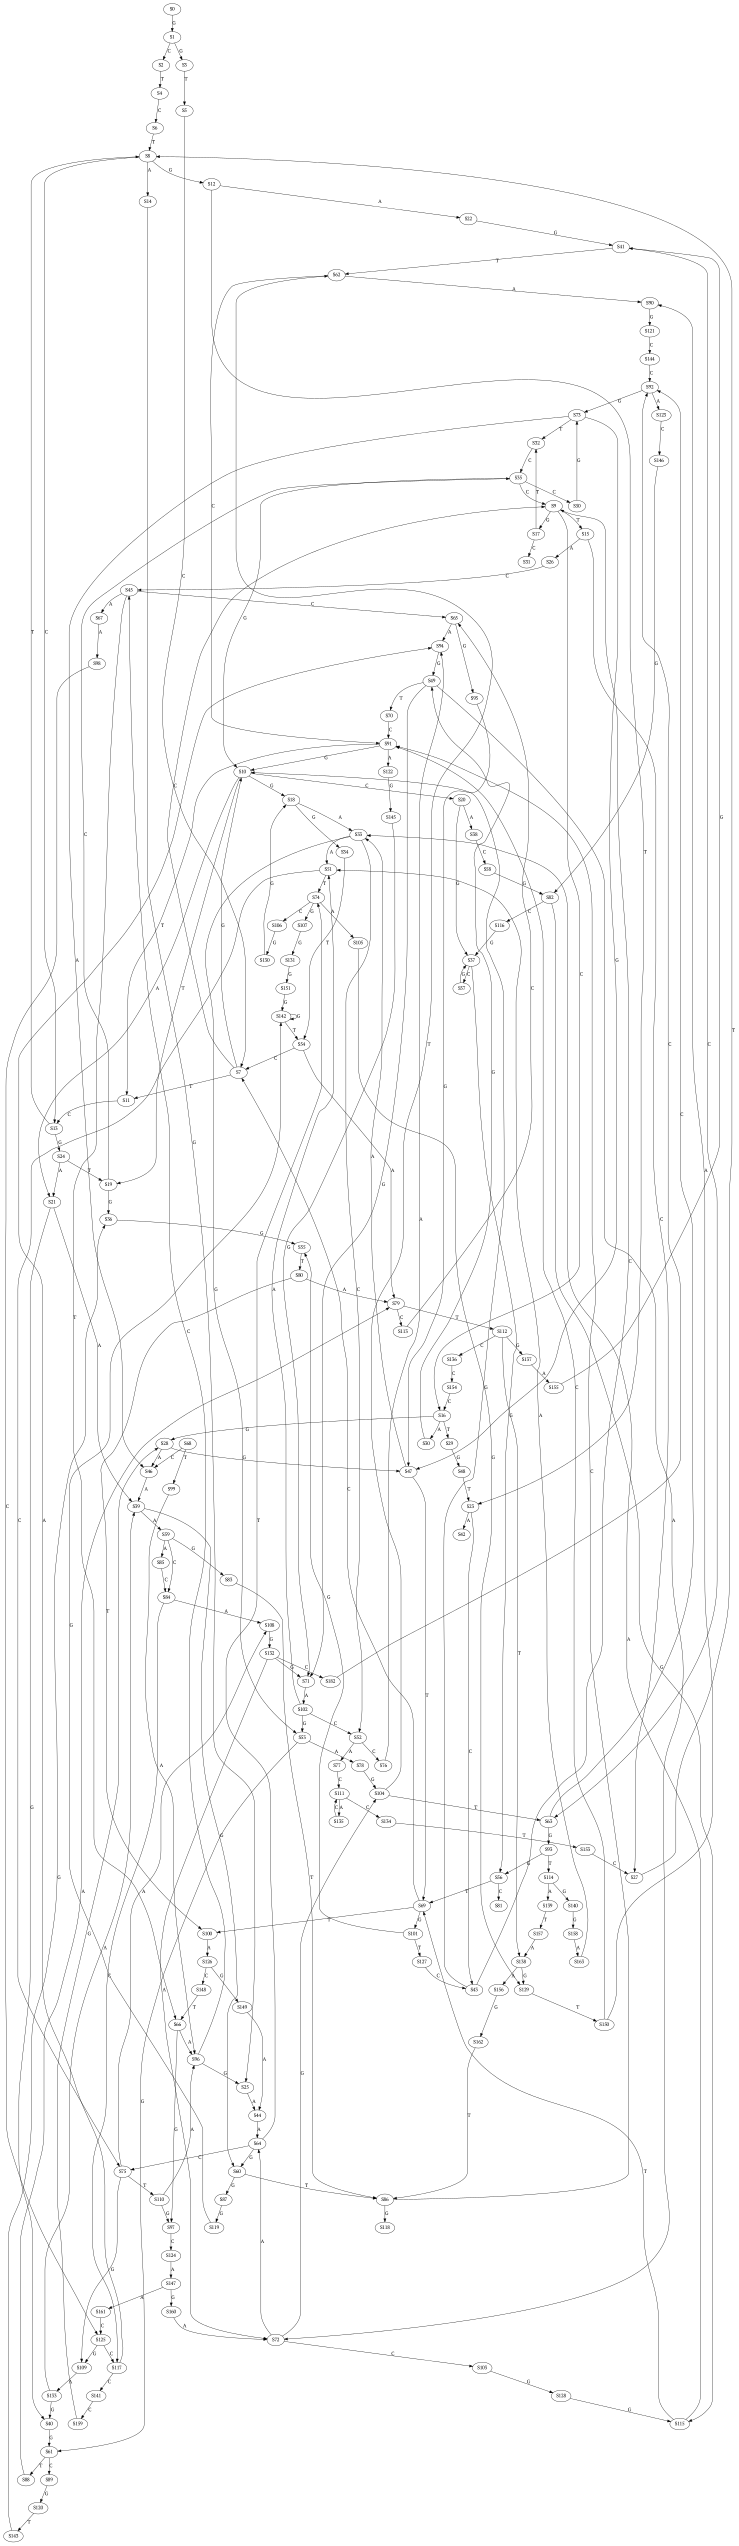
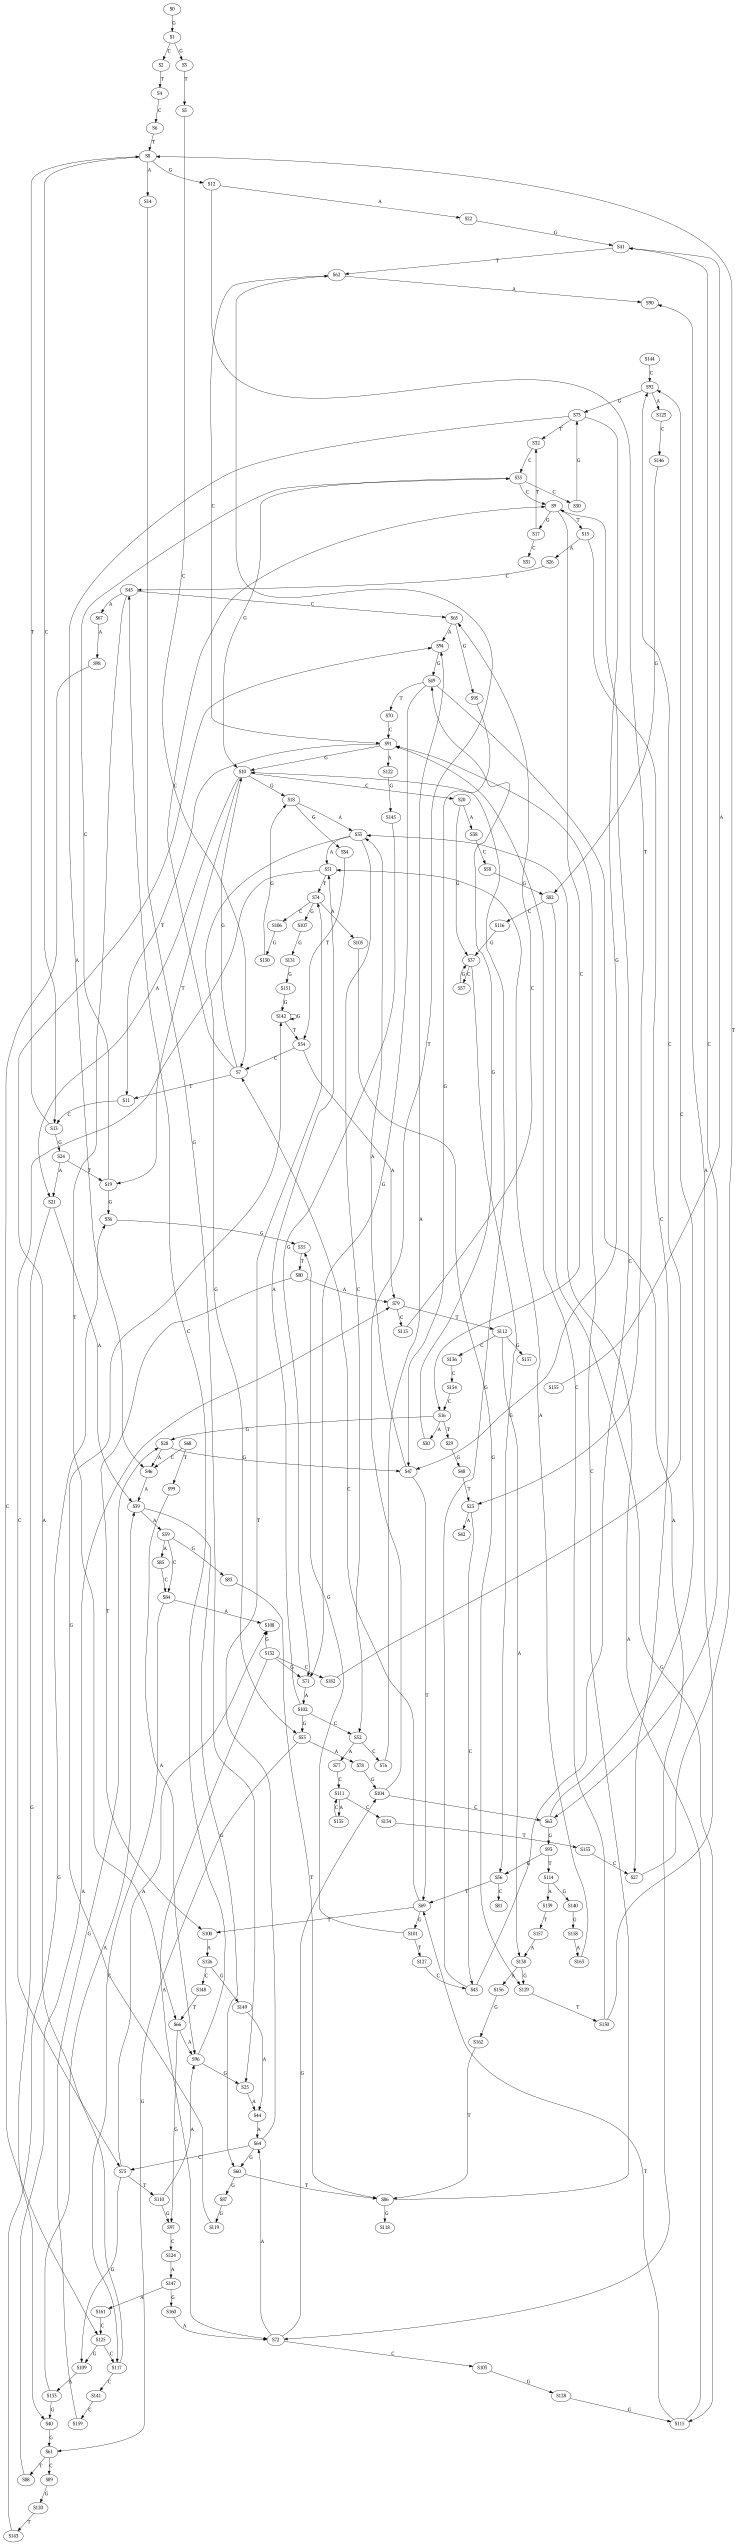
  strict digraph {
    fontname="PT Serif"
    node [fontname="PT Serif"]
    edge [fontname="PT Serif"]
    S0
    S1
    S2
    S3
    S4
    S5
    S6
    S7
    S8
    S9
    S10
    S11
    S12
    S13
    S14
    S15
    S16
    S17
    S18
    S19
    S20
    S21
    S22
    S23
    S24
    S25
    S26
    S27
    S28
    S29
    S30
    S31
    S32
    S33
    S34
    S35
    S36
    S37
    S38
    S39
    S40
    S41
    S42
    S43
    S44
    S45
    S46
    S47
    S48
    S49
    S51
    S52
    S53
    S54
    S50
    S55
    S56
    S57
    S58
    S59
    S60
    S61
    S62
    S63
    S64
    S65
    S66
    S67
    S69
    S70
    S71
    S72
    S73
    S74
    S75
    S76
    S77
    S78
    S79
    S80
    S81
    S82
    S83
    S84
    S85
    S86
    S87
    S88
    S89
    S90
    S91
    S92
    S93
    S94
    S95
    S96
    S97
    S98
    S68
    S99
    S100
    S101
    S102
    S103
    S104
    S105
    S106
    S107
    S108
    S109
    S110
    S111
    S112
    S113
    S115
    S116
    S117
    S118
    S119
    S120
-   S121
    S122
    S123
    S114
    S124
    S125
    S126
    S127
    S128
    S129
    S130
    S131
    S132
    S133
    S134
    S135
    S136
    S137
    S138
    S139
    S140
    S141
    S142
    S143
    S144
    S145
    S146
    S147
    S148
    S149
    S150
    S151
    n153 [label=S182]
    S153
    S154
    S155
    S156
    S157
    S158
    S159
    S160
    S161
    S162
    S163
    S0 -> S1 [label=G]
    S1 -> S2 [label=C]
    S1 -> S3 [label=G]
    S2 -> S4 [label=T]
    S3 -> S5 [label=T]
    S4 -> S6 [label=C]
    S5 -> S7 [label=C]
    S6 -> S8 [label=T]
    S7 -> S9 [label=C]
    S7 -> S10 [label=G]
    S7 -> S11 [label=T]
    S8 -> S12 [label=G]
    S8 -> S13 [label=C]
    S8 -> S14 [label=A]
    S9 -> S15 [label=T]
    S9 -> S16 [label=C]
    S9 -> S17 [label=G]
    S10 -> S18 [label=G]
    S10 -> S19 [label=T]
    S10 -> S20 [label=C]
    S10 -> S21 [label=A]
    S11 -> S13 [label=C]
    S12 -> S22 [label=A]
    S12 -> S23 [label=T]
    S13 -> S8 [label=T]
    S13 -> S24 [label=G]
    S14 -> S25 [label=G]
    S15 -> S26 [label=A]
    S15 -> S27 [label=C]
    S16 -> S28 [label=G]
    S16 -> S29 [label=T]
    S16 -> S30 [label=A]
    S17 -> S31 [label=C]
    S17 -> S32 [label=T]
    S18 -> S33 [label=A]
    S18 -> S34 [label=G]
    S19 -> S35 [label=C]
    S19 -> S36 [label=G]
    S20 -> S37 [label=G]
    S20 -> S38 [label=A]
    S21 -> S39 [label=A]
    S21 -> S40 [label=G]
    S22 -> S41 [label=G]
    S23 -> S42 [label=A]
    S23 -> S43 [label=C]
    S24 -> S19 [label=T]
    S24 -> S21 [label=A]
    S25 -> S44 [label=A]
    S26 -> S45 [label=C]
    S27 -> S8 [label=T]
    S28 -> S46 [label=A]
    S28 -> S47 [label=G]
    S29 -> S48 [label=G]
    S30 -> S49 [label=G]
    S32 -> S35 [label=C]
    S33 -> S51 [label=A]
    S33 -> S52 [label=C]
    S33 -> S53 [label=G]
    S34 -> S54 [label=T]
    S35 -> S9 [label=C]
    S35 -> S10 [label=G]
    S35 -> S50 [label=C]
    S36 -> S55 [label=G]
    S37 -> S56 [label=G]
    S37 -> S57 [label=C]
    S38 -> S58 [label=C]
    S39 -> S59 [label=A]
    S39 -> S60 [label=G]
    S40 -> S61 [label=G]
    S41 -> S62 [label=T]
    S41 -> S63 [label=C]
    S43 -> S9 [label=C]
    S43 -> S10 [label=G]
    S44 -> S64 [label=A]
    S45 -> S65 [label=C]
    S45 -> S66 [label=T]
    S45 -> S67 [label=A]
    S46 -> S39 [label=A]
    S47 -> S33 [label=A]
    S47 -> S69 [label=T]
    S48 -> S23 [label=T]
    S49 -> S70 [label=T]
    S49 -> S71 [label=G]
    S49 -> S72 [label=A]
    S51 -> S74 [label=T]
    S51 -> S75 [label=C]
    S52 -> S76 [label=C]
    S52 -> S77 [label=A]
    S53 -> S61 [label=G]
    S53 -> S78 [label=A]
    S54 -> S7 [label=C]
    S54 -> S79 [label=A]
    S50 -> S73 [label=G]
    S55 -> S80 [label=T]
    S56 -> S69 [label=T]
    S56 -> S81 [label=C]
    S57 -> S37 [label=G]
    S58 -> S82 [label=G]
    S59 -> S83 [label=G]
    S59 -> S84 [label=C]
    S59 -> S85 [label=A]
    S60 -> S86 [label=T]
    S60 -> S87 [label=G]
    S61 -> S88 [label=T]
    S61 -> S89 [label=C]
    S62 -> S90 [label=A]
    S62 -> S91 [label=C]
    S63 -> S92 [label=C]
    S63 -> S93 [label=G]
    S64 -> S60 [label=G]
    S64 -> S74 [label=T]
    S64 -> S75 [label=C]
    S65 -> S94 [label=A]
    S65 -> S95 [label=G]
    S66 -> S96 [label=A]
    S66 -> S97 [label=G]
    S67 -> S98 [label=A]
    S69 -> S7 [label=C]
    S69 -> S100 [label=T]
    S69 -> S101 [label=G]
    S70 -> S91 [label=C]
    S71 -> S102 [label=A]
    S72 -> S64 [label=A]
    S72 -> S103 [label=C]
    S72 -> S104 [label=G]
    S73 -> S32 [label=T]
    S73 -> S46 [label=A]
    S73 -> S47 [label=G]
    S74 -> S105 [label=A]
    S74 -> S106 [label=C]
    S74 -> S107 [label=G]
    S75 -> S108 [label=A]
    S75 -> S109 [label=G]
    S75 -> S110 [label=T]
    S76 -> S94 [label=A]
    S77 -> S111 [label=C]
    S78 -> S104 [label=G]
    S79 -> S112 [label=T]
    S79 -> S113 [label=C]
    S80 -> S79 [label=A]
    S80 -> S100 [label=T]
    S82 -> S115 [label=G]
    S82 -> S116 [label=C]
    S83 -> S86 [label=T]
    S84 -> S108 [label=A]
    S84 -> S117 [label=C]
    S85 -> S84 [label=C]
    S86 -> S91 [label=C]
    S86 -> S118 [label=G]
    S87 -> S119 [label=G]
    S88 -> S79 [label=A]
    S89 -> S120 [label=G]
-   S90 -> S121 [label=G]
    S91 -> S10 [label=G]
    S91 -> S11 [label=T]
    S91 -> S122 [label=A]
    S92 -> S73 [label=G]
    S92 -> S123 [label=A]
    S93 -> S56 [label=G]
    S93 -> S114 [label=T]
    S94 -> S49 [label=G]
    S95 -> S47 [label=G]
    S96 -> S25 [label=G]
    S96 -> S45 [label=C]
    S97 -> S124 [label=C]
    S98 -> S125 [label=C]
    S68 -> S46 [label=C]
    S68 -> S99 [label=T]
    S99 -> S96 [label=A]
    S100 -> S126 [label=A]
    S101 -> S55 [label=G]
    S101 -> S127 [label=T]
    S102 -> S51 [label=A]
    S102 -> S52 [label=C]
    S102 -> S53 [label=G]
    S103 -> S128 [label=G]
    S104 -> S62 [label=T]
-   S104 -> S63 [label=T]
+   S104 -> S63 [label=C]
    S105 -> S129 [label=G]
    S106 -> S130 [label=G]
    S107 -> S131 [label=G]
-   S108 -> S132 [label=G]
+   S132 -> S108 [label=G]
    S109 -> S133 [label=A]
    S110 -> S96 [label=A]
    S110 -> S97 [label=G]
    S111 -> S134 [label=C]
    S111 -> S135 [label=A]
    S112 -> S136 [label=C]
    S112 -> S137 [label=G]
-   S112 -> S138 [label=T]
+   S112 -> S138 [label=A]
    S113 -> S65 [label=C]
    S115 -> S33 [label=A]
    S115 -> S69 [label=T]
    S116 -> S37 [label=G]
    S117 -> S94 [label=A]
    S117 -> S141 [label=C]
    S119 -> S142 [label=G]
    S120 -> S143 [label=T]
-   S121 -> S144 [label=C]
    S122 -> S145 [label=G]
    S123 -> S146 [label=C]
    S114 -> S139 [label=A]
    S114 -> S140 [label=G]
    S124 -> S147 [label=A]
    S125 -> S109 [label=G]
    S125 -> S117 [label=C]
    S126 -> S148 [label=C]
    S126 -> S149 [label=G]
    S127 -> S43 [label=C]
    S128 -> S115 [label=G]
    S129 -> S150 [label=T]
    S130 -> S18 [label=G]
    S131 -> S151 [label=G]
    S132 -> S71 [label=G]
    S132 -> S72 [label=A]
    S132 -> n153 [label=C]
    S133 -> S39 [label=A]
    S133 -> S40 [label=G]
    S134 -> S153 [label=T]
    S135 -> S111 [label=C]
    S136 -> S154 [label=C]
-   S137 -> S155 [label=A]
    S138 -> S129 [label=G]
    S138 -> S156 [label=A]
    S139 -> S157 [label=T]
    S140 -> S158 [label=G]
    S141 -> S159 [label=C]
    S142 -> S54 [label=T]
    S142 -> S142 [label=G]
    S143 -> S36 [label=G]
    S144 -> S92 [label=C]
    S145 -> S71 [label=G]
    S146 -> S82 [label=G]
    S147 -> S160 [label=G]
    S147 -> S161 [label=A]
    S148 -> S66 [label=T]
    S149 -> S44 [label=A]
    S150 -> S90 [label=A]
    S150 -> S91 [label=C]
    S151 -> S142 [label=G]
    n153 -> S92 [label=C]
    S153 -> S27 [label=C]
    S154 -> S16 [label=C]
-   S155 -> S41 [label=G]
+   S155 -> S41 [label=A]
    S156 -> S162 [label=G]
    S157 -> S138 [label=A]
    S158 -> S163 [label=A]
    S159 -> S28 [label=G]
    S160 -> S72 [label=A]
    S161 -> S125 [label=C]
    S162 -> S86 [label=T]
    S163 -> S51 [label=A]
  }
